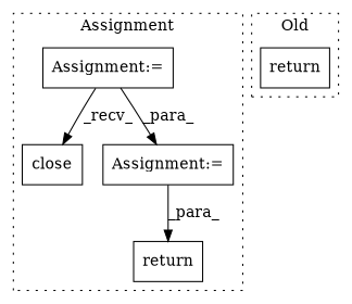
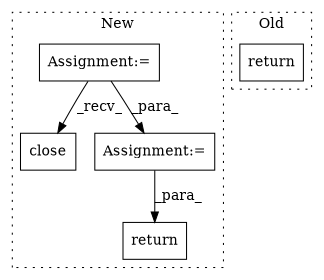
  digraph {
    node [a=7 l=7 shape=box]
    n1 [a=32 label=close s=740]
    n2 [l=11 label="Assignment:=" s=331]
    n3 [l=1 label="Assignment:=" s=706]
    n4 [a=41 l=12 label=return s=753]
    n5 [a=41 label=return s=629]
    subgraph cluster_1 {
-     label=Assignment
+     label=New
      style=dotted
      n1
      n2
      n3
      n4
    }
    subgraph cluster_2 {
      label=Old
      style=dotted
      n5
    }
    n2 -> n1 [label=_recv_]
    n2 -> n3 [label=_para_]
    n3 -> n4 [label=_para_]
  }
